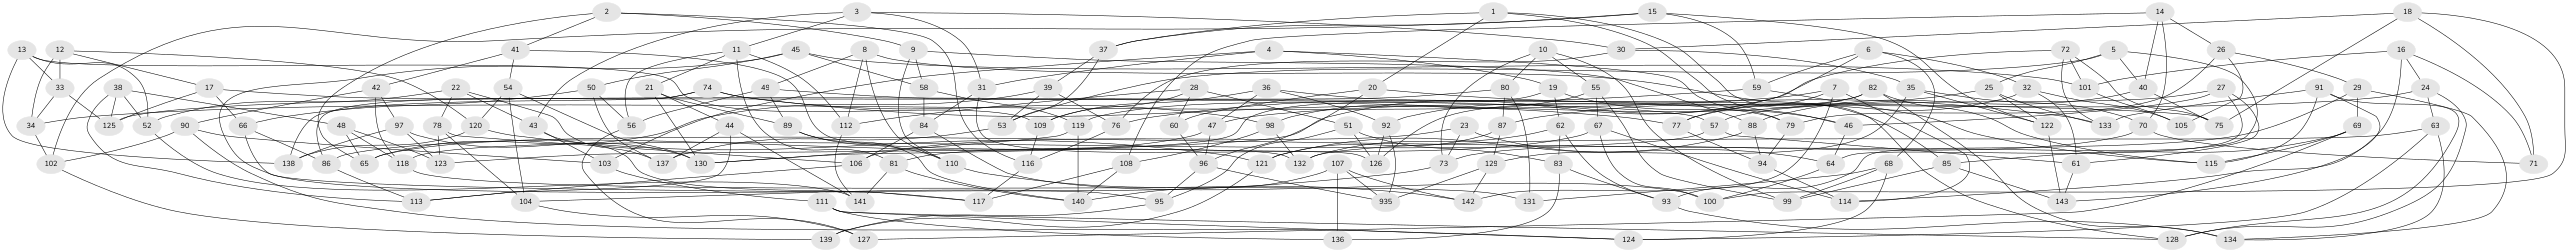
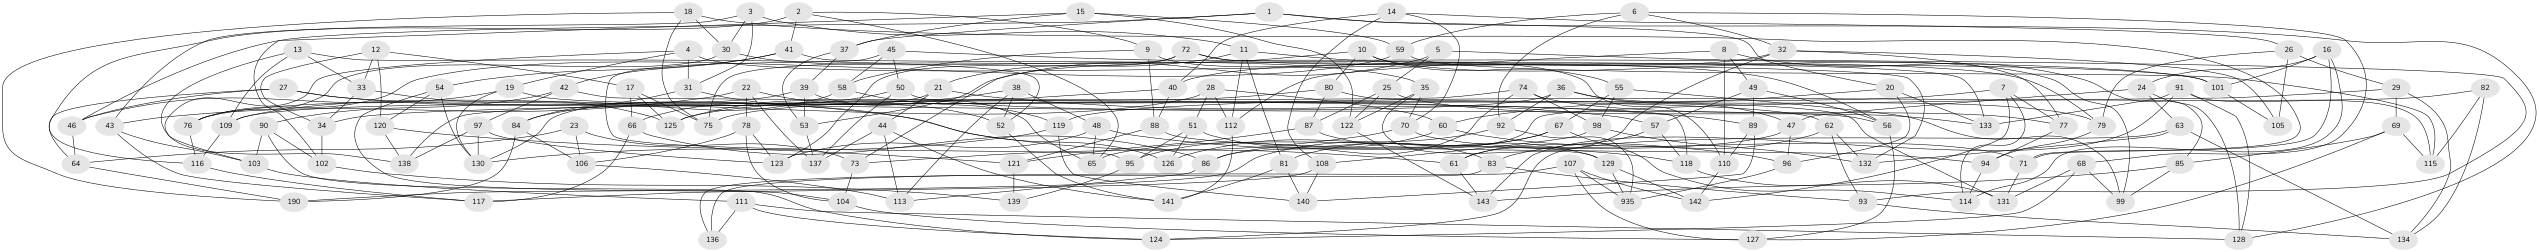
  graph {
    fontname=Nunito
    node [color=gray90 fontname=Nunito style=filled]
    edge [fontname=Nunito]
    1
    20
    37
    46
    128
    60
    96
    133
    53
    39
    64
    2
    9
    41
    65
    116
    110
    58
    88
    42
    54
    132
    117
    3
    30
    31
    43
    11
    23
    73
    106
    35
    76
    84
    126
    103
    4
    19
    79
    62
    130
    94
    111
    5
    25
    40
    93
    122
    87
    75
    137
    134
    6
    32
    59
    68
    92
    77
    105
    61
    115
    99
    124
    131
    n65 [label=935]
    7
    34
    114
    142
    102
    8
    49
    85
    112
    56
    89
    57
    143
    141
    119
    121
    10
    55
    80
    67
    98
    104
    125
    21
    81
    44
    127
    140
    12
    17
    33
    120
    66
    138
    13
    52
    109
    14
    26
    70
    108
    29
    71
    15
    139
    16
    24
    101
    47
    63
    86
    18
-   100
+   100 [label=190]
    83
    95
    113
    22
    78
    123
    129
    69
    27
    118
    28
    51
    36
    38
    48
    90
    97
    45
    50
    136
    72
    74
    82
    91
    107
    1 -- 20
    1 -- 37
    1 -- 46
    1 -- 128
    20 -- 60
    20 -- 96
    20 -- 133
    37 -- 53
    37 -- 39
    46 -- 64
    60 -- 96
-   96 -- 95
+   60 -- 95
    96 -- n65
    53 -- 137
    39 -- 53
    39 -- 65
    39 -- 76
    64 -- 100
    2 -- 9
    2 -- 41
    2 -- 65
    2 -- 116
    9 -- 110
    9 -- 58
    9 -- 88
    41 -- 42
    41 -- 54
    41 -- 132
    116 -- 117
    110 -- 142
    58 -- 84
    58 -- 119
    88 -- 94
    88 -- 121
    42 -- 118
    42 -- 90
    42 -- 97
    54 -- 130
    54 -- 104
    54 -- 120
    3 -- 30
    3 -- 31
    3 -- 43
    3 -- 11
    30 -- 35
    30 -- 76
    31 -- 84
    31 -- 126
    43 -- 117
    43 -- 103
    11 -- 112
    11 -- 56
    11 -- 21
    11 -- 81
    23 -- 64
    23 -- 73
    23 -- 106
    73 -- 104
    106 -- 113
    35 -- 122
    35 -- 70
    35 -- 129
    76 -- 116
    84 -- 106
    84 -- 100
    103 -- 111
    4 -- 31
    4 -- 103
    4 -- 19
    4 -- 79
    19 -- 46
    19 -- 62
    19 -- 130
    79 -- 94
    62 -- 132
    62 -- 93
    62 -- 83
    94 -- 114
    111 -- 128
    111 -- 124
    111 -- 136
    5 -- 53
    5 -- 25
-   5 -- 40
+   32 -- 40
    5 -- 93
    25 -- 133
    25 -- 122
    25 -- 87
    40 -- 88
    40 -- 75
    93 -- 134
    122 -- 143
    87 -- 121
    87 -- 129
    6 -- 32
    6 -- 59
    6 -- 68
    6 -- 92
    32 -- 77
    32 -- 105
    32 -- 61
    59 -- 76
    59 -- 115
    68 -- 99
    68 -- 124
    68 -- 131
    92 -- 126
    92 -- n65
    77 -- 94
    61 -- 143
    7 -- 77
    7 -- 34
    7 -- 114
    7 -- 142
    34 -- 102
    102 -- 139
    8 -- 110
    8 -- 49
    8 -- 85
    8 -- 112
    49 -- 56
    49 -- 89
    49 -- 57
    85 -- 99
    85 -- 143
    112 -- 141
    56 -- 127
    89 -- 110
    89 -- 140
    57 -- 61
    57 -- 118
    119 -- 130
    119 -- 140
    121 -- 139
    10 -- 73
    10 -- 99
    10 -- 55
    10 -- 80
    55 -- 99
    55 -- 67
    55 -- 98
    80 -- 87
    80 -- 131
    80 -- 125
    67 -- 114
    67 -- 81
    67 -- 100
    98 -- 132
    98 -- 108
    104 -- 127
    21 -- 130
    21 -- 89
    21 -- 44
    81 -- 141
    81 -- 140
    44 -- 137
    44 -- 141
    44 -- 113
    12 -- 34
    12 -- 17
    12 -- 33
    12 -- 120
    17 -- 75
    17 -- 125
    17 -- 66
    33 -- 34
    33 -- 125
    120 -- 121
    120 -- 138
    66 -- 117
    66 -- 86
    13 -- 33
    13 -- 138
    13 -- 52
    13 -- 109
    52 -- 141
    109 -- 116
    14 -- 40
    14 -- 26
    14 -- 70
    14 -- 108
    26 -- 79
    26 -- 105
    26 -- 29
    70 -- 73
    70 -- 71
    108 -- 117
    108 -- 140
    29 -- 134
    29 -- 86
    29 -- 69
+   71 -- 131
    15 -- 37
    15 -- 122
    15 -- 59
    15 -- 102
    16 -- 114
    16 -- 71
    16 -- 24
    16 -- 101
    24 -- 128
    24 -- 47
    24 -- 63
    101 -- 105
    47 -- 96
    47 -- 65
    63 -- 132
    63 -- 134
    63 -- 124
    86 -- 113
    18 -- 30
    18 -- 75
    18 -- 71
    18 -- 100
    83 -- 93
    83 -- 136
    95 -- 139
    22 -- 43
    22 -- 137
    22 -- 52
    22 -- 78
    78 -- 106
    78 -- 104
    78 -- 123
    129 -- n65
    129 -- 142
    69 -- 115
    69 -- 85
    69 -- 127
    27 -- 46
    27 -- 64
    27 -- 61
    27 -- 57
    118 -- 131
    28 -- 60
    28 -- 112
    28 -- 109
    28 -- 51
    51 -- 126
    51 -- 83
    51 -- 95
    36 -- 79
    36 -- 92
    36 -- 109
    36 -- 47
    38 -- 125
    38 -- 52
    38 -- 113
    38 -- 48
    48 -- 65
    48 -- 123
    48 -- 118
    90 -- 103
    90 -- 124
    90 -- 102
    97 -- 130
    97 -- 138
    97 -- 123
    45 -- 58
    45 -- 101
    45 -- 95
    45 -- 50
    50 -- 137
    50 -- 56
    50 -- 66
    72 -- 133
    72 -- 75
    72 -- 101
    72 -- 123
    74 -- 77
    74 -- 98
    74 -- 138
    74 -- 86
-   82 -- 126
    82 -- 134
    82 -- 115
    82 -- 119
    91 -- 128
    91 -- 133
    91 -- 115
    91 -- 143
    107 -- n65
    107 -- 142
-   107 -- 140
+   107 -- 127
    107 -- 136
  }
